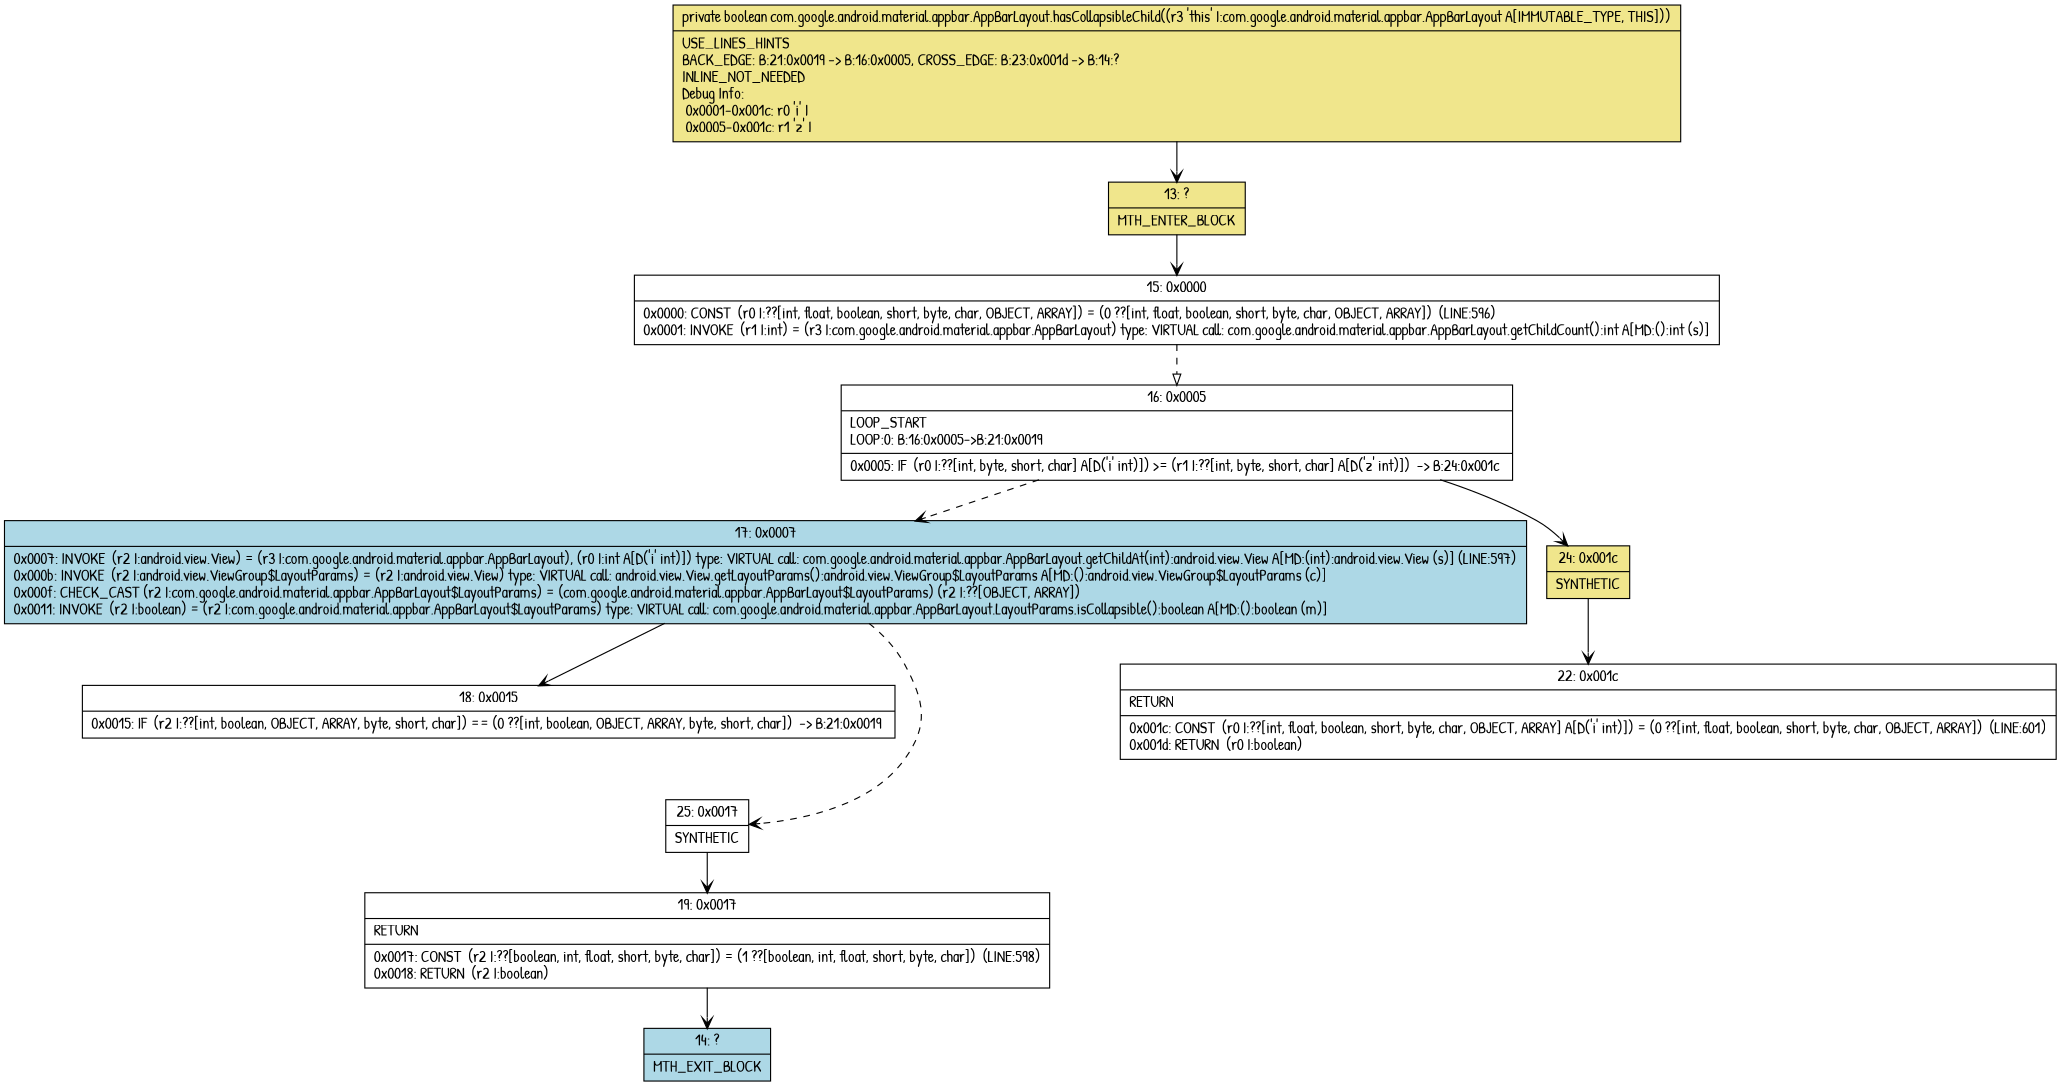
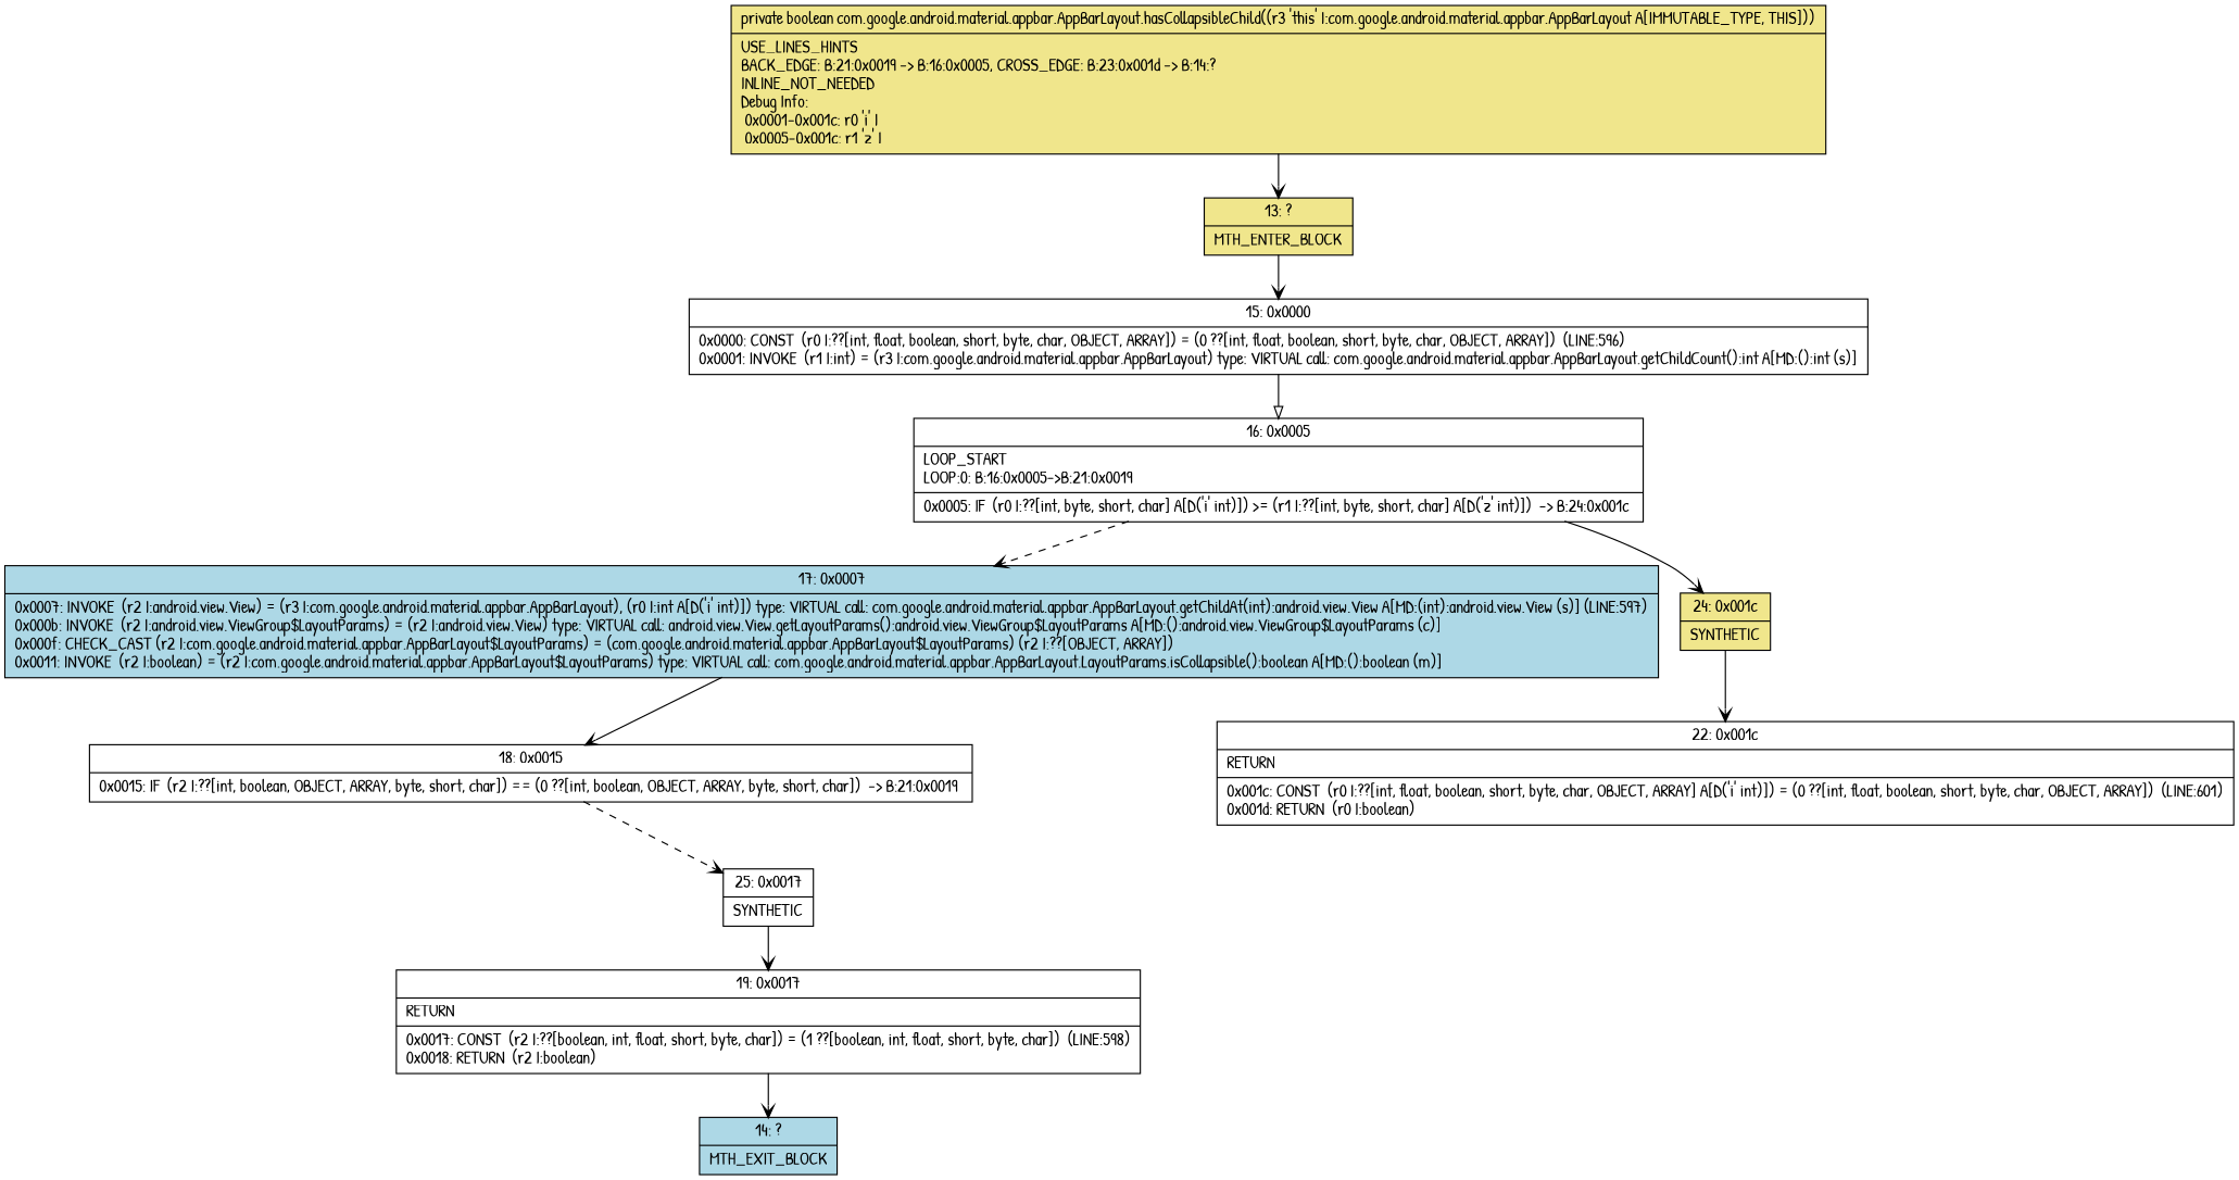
  digraph {
    fontname="Patrick Hand"
    node [fillcolor=white fontname="Patrick Hand" shape=record style=filled]
    edge [arrowhead=vee fontname="Patrick Hand"]
    n1 [fillcolor=khaki label="{13\:\ ?|MTH_ENTER_BLOCK\l}"]
    n2 [label="{15\:\ 0x0000|0x0000: CONST  (r0 I:??[int, float, boolean, short, byte, char, OBJECT, ARRAY]) = (0 ??[int, float, boolean, short, byte, char, OBJECT, ARRAY])  (LINE:596)\l0x0001: INVOKE  (r1 I:int) = (r3 I:com.google.android.material.appbar.AppBarLayout) type: VIRTUAL call: com.google.android.material.appbar.AppBarLayout.getChildCount():int A[MD:():int (s)]\l}"]
    n3 [label="{16\:\ 0x0005|LOOP_START\lLOOP:0: B:16:0x0005\-\>B:21:0x0019\l|0x0005: IF  (r0 I:??[int, byte, short, char] A[D('i' int)]) \>= (r1 I:??[int, byte, short, char] A[D('z' int)])  \-\> B:24:0x001c \l}"]
    n4 [fillcolor=lightblue label="{17\:\ 0x0007|0x0007: INVOKE  (r2 I:android.view.View) = (r3 I:com.google.android.material.appbar.AppBarLayout), (r0 I:int A[D('i' int)]) type: VIRTUAL call: com.google.android.material.appbar.AppBarLayout.getChildAt(int):android.view.View A[MD:(int):android.view.View (s)] (LINE:597)\l0x000b: INVOKE  (r2 I:android.view.ViewGroup$LayoutParams) = (r2 I:android.view.View) type: VIRTUAL call: android.view.View.getLayoutParams():android.view.ViewGroup$LayoutParams A[MD:():android.view.ViewGroup$LayoutParams (c)]\l0x000f: CHECK_CAST (r2 I:com.google.android.material.appbar.AppBarLayout$LayoutParams) = (com.google.android.material.appbar.AppBarLayout$LayoutParams) (r2 I:??[OBJECT, ARRAY]) \l0x0011: INVOKE  (r2 I:boolean) = (r2 I:com.google.android.material.appbar.AppBarLayout$LayoutParams) type: VIRTUAL call: com.google.android.material.appbar.AppBarLayout.LayoutParams.isCollapsible():boolean A[MD:():boolean (m)]\l}"]
    n5 [fillcolor=khaki label="{24\:\ 0x001c|SYNTHETIC\l}"]
    n6 [label="{18\:\ 0x0015|0x0015: IF  (r2 I:??[int, boolean, OBJECT, ARRAY, byte, short, char]) == (0 ??[int, boolean, OBJECT, ARRAY, byte, short, char])  \-\> B:21:0x0019 \l}"]
    n7 [label="{22\:\ 0x001c|RETURN\l|0x001c: CONST  (r0 I:??[int, float, boolean, short, byte, char, OBJECT, ARRAY] A[D('i' int)]) = (0 ??[int, float, boolean, short, byte, char, OBJECT, ARRAY])  (LINE:601)\l0x001d: RETURN  (r0 I:boolean) \l}"]
    n8 [label="{25\:\ 0x0017|SYNTHETIC\l}"]
    n9 [label="{19\:\ 0x0017|RETURN\l|0x0017: CONST  (r2 I:??[boolean, int, float, short, byte, char]) = (1 ??[boolean, int, float, short, byte, char])  (LINE:598)\l0x0018: RETURN  (r2 I:boolean) \l}"]
    n10 [fillcolor=lightblue label="{14\:\ ?|MTH_EXIT_BLOCK\l}"]
    n11 [fillcolor=khaki label="{private boolean com.google.android.material.appbar.AppBarLayout.hasCollapsibleChild((r3 'this' I:com.google.android.material.appbar.AppBarLayout A[IMMUTABLE_TYPE, THIS]))  | USE_LINES_HINTS\lBACK_EDGE: B:21:0x0019 \-\> B:16:0x0005, CROSS_EDGE: B:23:0x001d \-\> B:14:?\lINLINE_NOT_NEEDED\lDebug Info:\l  0x0001\-0x001c: r0 'i' I\l  0x0005\-0x001c: r1 'z' I\l}"]
    n1 -> n2
-   n2 -> n3 [arrowhead=onormal style=dashed]
+   n2 -> n3 [arrowhead=onormal]
    n3 -> n4 [style=dashed]
    n3 -> n5
    n4 -> n6
    n5 -> n7
-   n4 -> n8 [style=dashed]
+   n6 -> n8 [style=dashed]
    n8 -> n9
    n9 -> n10
    n11 -> n1
  }
